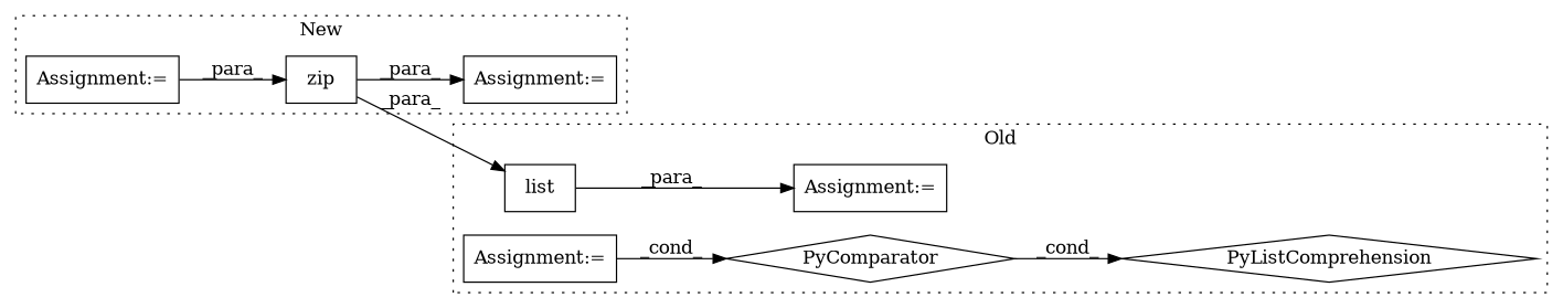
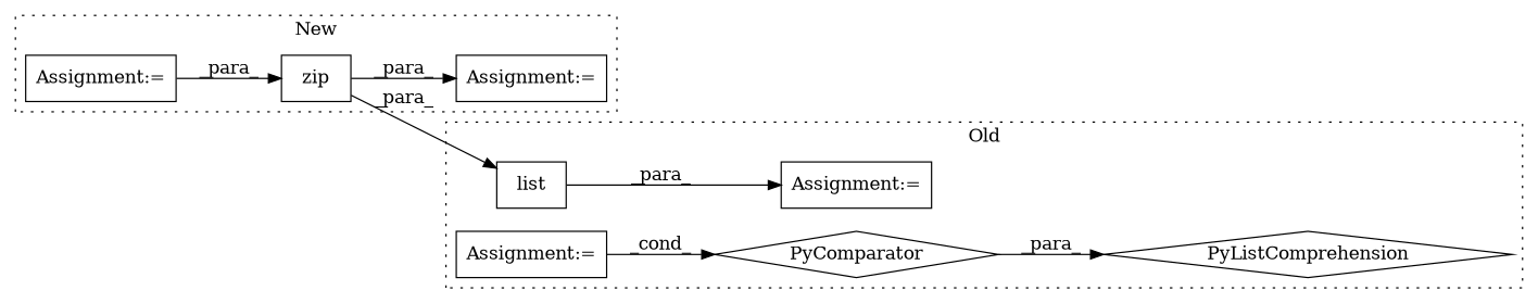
  digraph {
    rankdir=LR
    node [a=7 l=1 s=21347 shape=box]
    n1 [a=32 l="5,1" label=list s="21226,21459"]
    n2 [label="Assignment:=" s=21225]
    n3 [l=109 label="Assignment:="]
    n4 [a=109 l=216 label=PyListComprehension s=21248 shape=diamond]
    n5 [a=113 l=109 label=PyComparator shape=diamond]
    n6 [a=32 l="4,1" label=zip s="21610,21618"]
    n7 [label="Assignment:=" s=21604]
    n8 [label="Assignment:=" s=21249]
    subgraph cluster_1 {
      label=Old
      style=dotted
      n1
      n2
      n3
      n4
      n5
    }
    subgraph cluster_2 {
      label=New
      style=dotted
      n6
      n7
      n8
    }
    n1 -> n2 [label=_para_]
    n3 -> n5 [label=_cond_]
-   n5 -> n4 [label=_cond_]
+   n5 -> n4 [label=_para_]
    n6 -> n1 [label=_para_]
    n6 -> n7 [label=_para_]
    n8 -> n6 [label=_para_]
  }
